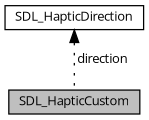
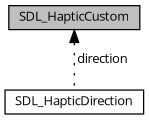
  digraph {
    fontname="Open Sans"
    node [color=black fontname="Open Sans" fontsize=10 shape=record style=filled]
    n1 [fillcolor=grey75 fontcolor=black height=0.2 label=SDL_HapticCustom width=0.4]
    n2 [fillcolor=white height=0.2 label=SDL_HapticDirection width=0.4]
-   n2 -> n1 [color=black dir=back fontname="Open Sans" fontsize=10 label=" direction" labelfontname=Helvetica labelfontsize=10 style=dotted]
+   n1 -> n2 [color=black dir=back fontname="Open Sans" fontsize=10 label=" direction" labelfontname=Helvetica labelfontsize=10 style=dotted]
  }
